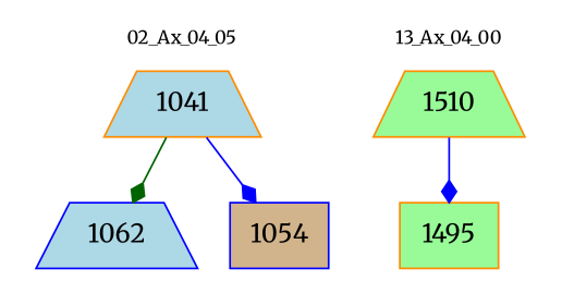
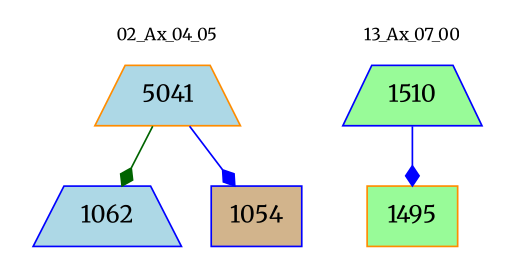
  digraph {
    fontname=Merriweather
    node [color=blue fillcolor=lightblue fontname=Merriweather shape=trapezium style=filled]
    edge [arrowhead=diamond color=blue fontname=Merriweather]
-   n1 [color=darkorange label=1041]
+   n1 [color=darkorange label=5041]
    n2 [label=1062]
    n3 [fillcolor=tan label=1054 shape=box]
-   n4 [color=darkorange fillcolor=palegreen label=1510]
+   n4 [fillcolor=palegreen label=1510]
    n5 [color=darkorange fillcolor=palegreen label=1495 shape=box]
    subgraph cluster_1 {
      color=white
      fontsize=10
      label="02_Ax_04_05"
      n1
      n2
      n3
    }
    subgraph cluster_2 {
      color=white
      fontsize=10
-     label="13_Ax_04_00"
+     label="13_Ax_07_00"
      n4
      n5
    }
    n1 -> n2 [color=darkgreen]
    n1 -> n3
    n4 -> n5
  }
